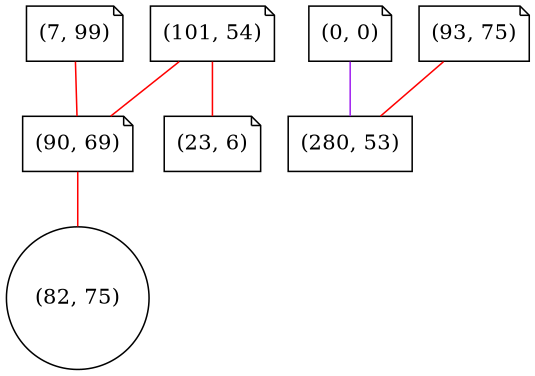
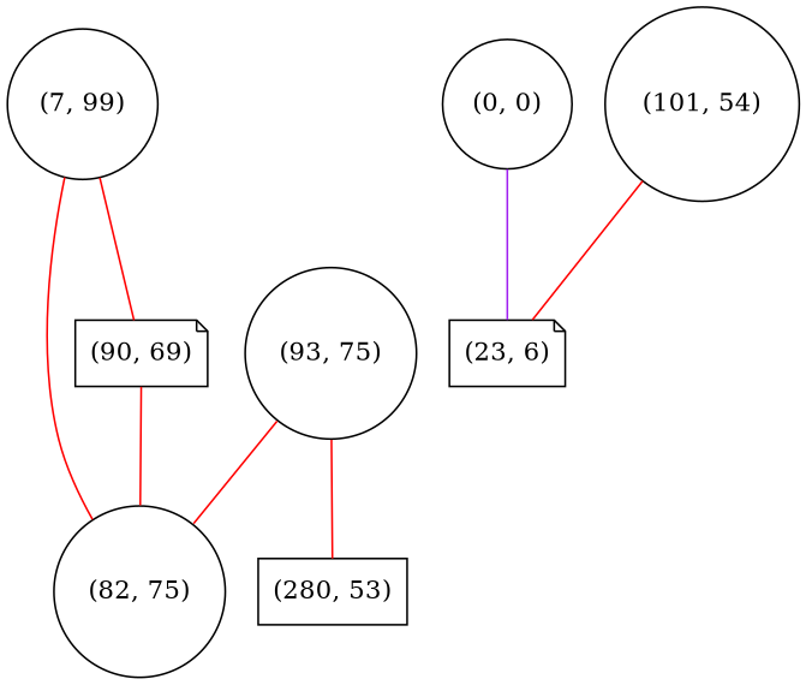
  graph {
    node [shape=note]
    edge [color=red weight=1]
    n1 [label="(82, 75)" shape=circle]
-   "(7, 99)"
+   "(7, 99)" [shape=circle]
    "(90, 69)"
    "(23, 6)"
-   "(0, 0)"
-   "(93, 75)"
+   "(0, 0)" [shape=circle]
+   "(93, 75)" [shape=circle]
    "(280, 53)" [shape=box]
-   "(101, 54)"
+   "(101, 54)" [shape=circle]
+   "(7, 99)" -- n1
    "(7, 99)" -- "(90, 69)"
    "(90, 69)" -- n1
-   "(0, 0)" -- "(280, 53)" [color=purple weight=4]
+   "(0, 0)" -- "(23, 6)" [color=purple weight=4]
+   "(93, 75)" -- n1
    "(93, 75)" -- "(280, 53)"
-   "(101, 54)" -- "(90, 69)"
    "(101, 54)" -- "(23, 6)"
  }
